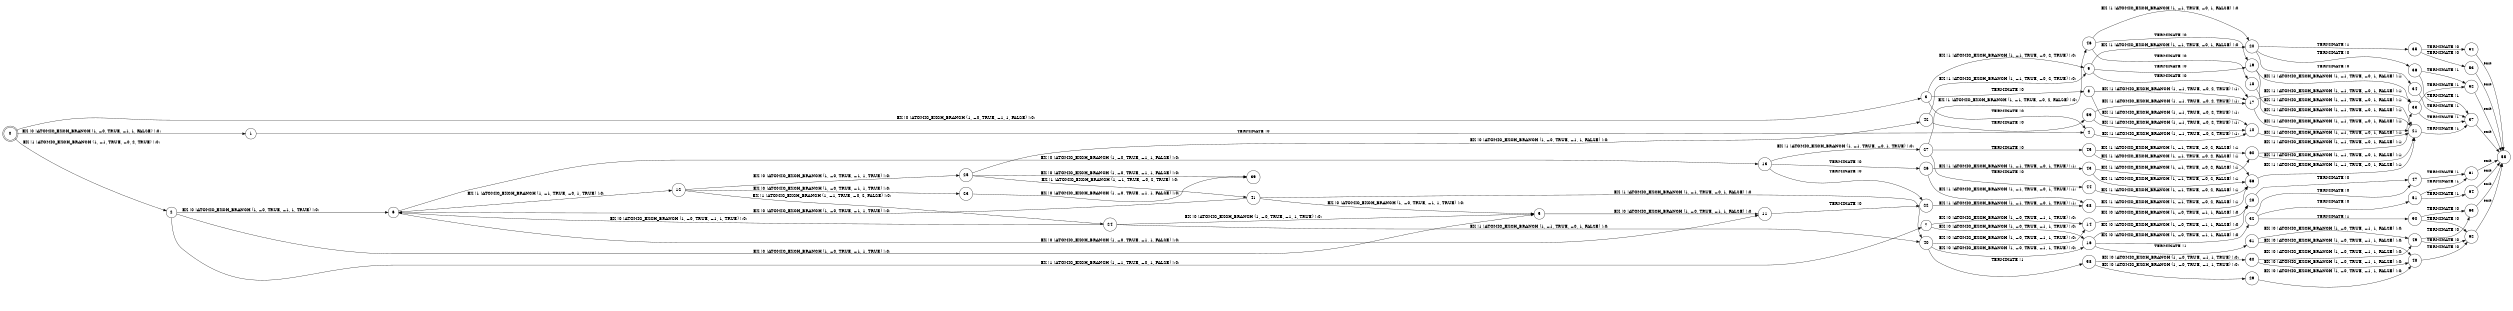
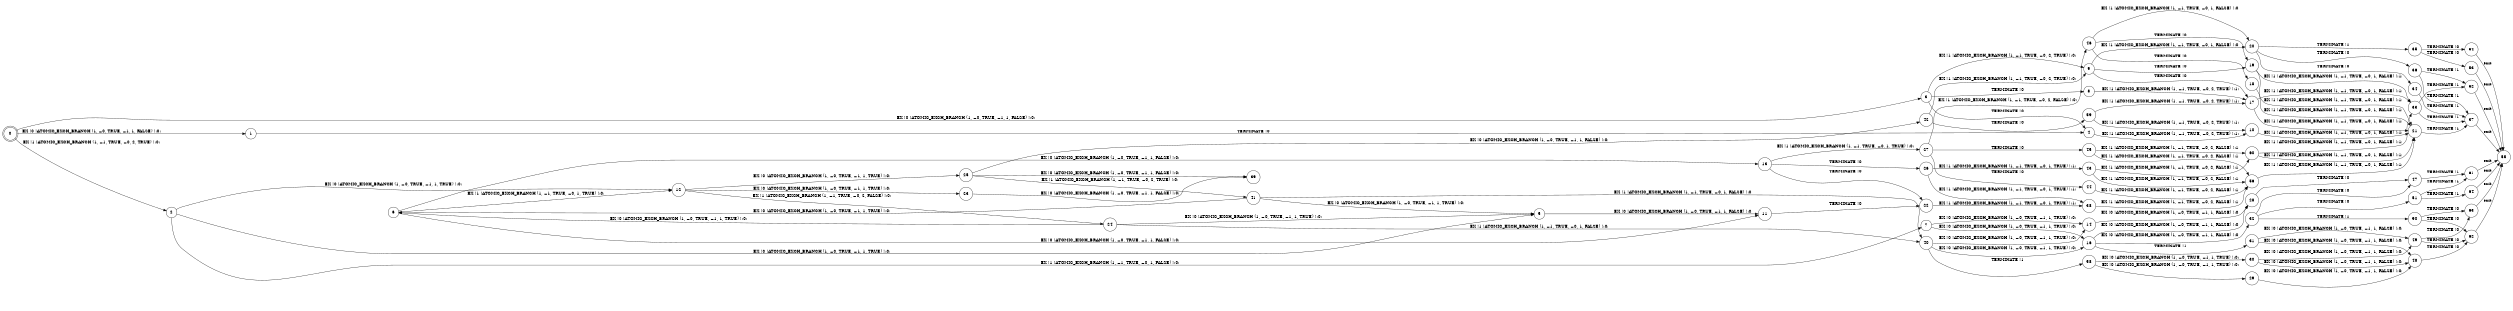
  digraph {
    rankdir=LR
    node [shape=circle]
    0 [peripheries=2]
    1
    2
    3
    4
    5
    6
    7
    8
    9
    10
    11
    12
    13
    14
    16
    17
    19
    20
    21
    22
    23
    24
    25
    26
    27
    28
    31
    32
    33
    18
    34
    35
    36
    37
    38
    39
    40
    41
    42
    43
    44
    45
    46
    47
    29
    48
    30
    49
    n50 [label=90]
    51
    52
    53
    54
    55
    56
    58
    59
    60
    61
    62
    63
    64
    0 -> 1 [label="EX !0 !ATOMIC_EXCH_BRANCH (1, +0, TRUE, +1, 1, FALSE) !:0:"]
    0 -> 2 [label="EX !1 !ATOMIC_EXCH_BRANCH (1, +1, TRUE, +0, 2, TRUE) !:0:"]
    0 -> 3 [label="EX !0 !ATOMIC_EXCH_BRANCH (1, +0, TRUE, +1, 1, FALSE) !:0:"]
    1 -> 4 [label="TERMINATE !0"]
    2 -> 5 [label="EX !0 !ATOMIC_EXCH_BRANCH (1, +0, TRUE, +1, 1, TRUE) !:0:"]
-   2 -> 6 [label="EX !0 !ATOMIC_EXCH_BRANCH (1, +0, TRUE, +1, 1, TRUE) !:0:"]
+   2 -> 12 [label="EX !0 !ATOMIC_EXCH_BRANCH (1, +0, TRUE, +1, 1, TRUE) !:0:"]
    2 -> 7 [label="EX !1 !ATOMIC_EXCH_BRANCH (1, +1, TRUE, +0, 1, FALSE) !:0:"]
    3 -> 4 [label="TERMINATE !0"]
    3 -> 8 [label="TERMINATE !0"]
    3 -> 9 [label="EX !1 !ATOMIC_EXCH_BRANCH (1, +1, TRUE, +0, 2, TRUE) !:0:"]
    4 -> 10 [label="EX !1 !ATOMIC_EXCH_BRANCH (1, +1, TRUE, +0, 2, TRUE) !:1:"]
    5 -> 11 [label="EX !0 !ATOMIC_EXCH_BRANCH (1, +0, TRUE, +1, 1, FALSE) !:0:"]
    6 -> 11 [label="EX !0 !ATOMIC_EXCH_BRANCH (1, +0, TRUE, +1, 1, FALSE) !:0:"]
    6 -> 12 [label="EX !1 !ATOMIC_EXCH_BRANCH (1, +1, TRUE, +0, 1, TRUE) !:0:"]
    6 -> 13 [label="EX !0 !ATOMIC_EXCH_BRANCH (1, +0, TRUE, +1, 1, FALSE) !:0:"]
    7 -> 14 [label="EX !0 !ATOMIC_EXCH_BRANCH (1, +0, TRUE, +1, 1, TRUE) !:0:"]
    7 -> 16 [label="EX !0 !ATOMIC_EXCH_BRANCH (1, +0, TRUE, +1, 1, TRUE) !:0:"]
-   8 -> 10 [label="EX !1 !ATOMIC_EXCH_BRANCH (1, +1, TRUE, +0, 2, TRUE) !:1:"]
    8 -> 17 [label="EX !1 !ATOMIC_EXCH_BRANCH (1, +1, TRUE, +0, 2, TRUE) !:1:"]
    9 -> 17 [label="TERMINATE !0"]
    9 -> 19 [label="TERMINATE !0"]
    9 -> 20 [label="EX !1 !ATOMIC_EXCH_BRANCH (1, +1, TRUE, +0, 1, FALSE) !:0:"]
    10 -> 21 [label="EX !1 !ATOMIC_EXCH_BRANCH (1, +1, TRUE, +0, 1, FALSE) !:1:"]
    11 -> 22 [label="TERMINATE !0"]
    12 -> 23 [label="EX !0 !ATOMIC_EXCH_BRANCH (1, +0, TRUE, +1, 1, TRUE) !:0:"]
    12 -> 24 [label="EX !1 !ATOMIC_EXCH_BRANCH (1, +1, TRUE, +0, 2, FALSE) !:0:"]
    12 -> 25 [label="EX !0 !ATOMIC_EXCH_BRANCH (1, +0, TRUE, +1, 1, TRUE) !:0:"]
    13 -> 22 [label="TERMINATE !0"]
    13 -> 26 [label="TERMINATE !0"]
    13 -> 27 [label="EX !1 !ATOMIC_EXCH_BRANCH (1, +1, TRUE, +0, 1, TRUE) !:0:"]
    14 -> 28 [label="EX !0 !ATOMIC_EXCH_BRANCH (1, +0, TRUE, +1, 1, FALSE) !:0:"]
    16 -> 28 [label="EX !0 !ATOMIC_EXCH_BRANCH (1, +0, TRUE, +1, 1, FALSE) !:0:"]
    16 -> 31 [label="TERMINATE !1"]
    16 -> 32 [label="EX !0 !ATOMIC_EXCH_BRANCH (1, +0, TRUE, +1, 1, FALSE) !:0:"]
    17 -> 21 [label="EX !1 !ATOMIC_EXCH_BRANCH (1, +1, TRUE, +0, 1, FALSE) !:1:"]
    17 -> 33 [label="EX !1 !ATOMIC_EXCH_BRANCH (1, +1, TRUE, +0, 1, FALSE) !:1:"]
    19 -> 21 [label="EX !1 !ATOMIC_EXCH_BRANCH (1, +1, TRUE, +0, 1, FALSE) !:1:"]
    19 -> 33 [label="EX !1 !ATOMIC_EXCH_BRANCH (1, +1, TRUE, +0, 1, FALSE) !:1:"]
    20 -> 34 [label="TERMINATE !0"]
    20 -> 35 [label="TERMINATE !1"]
    20 -> 36 [label="TERMINATE !0"]
    21 -> 37 [label="TERMINATE !1"]
    22 -> 38 [label="EX !1 !ATOMIC_EXCH_BRANCH (1, +1, TRUE, +0, 1, TRUE) !:1:"]
    23 -> 39 [label="EX !0 !ATOMIC_EXCH_BRANCH (1, +0, TRUE, +1, 1, FALSE) !:0:"]
    24 -> 5 [label="EX !0 !ATOMIC_EXCH_BRANCH (1, +0, TRUE, +1, 1, TRUE) !:0:"]
    24 -> 6 [label="EX !0 !ATOMIC_EXCH_BRANCH (1, +0, TRUE, +1, 1, TRUE) !:0:"]
    24 -> 40 [label="EX !1 !ATOMIC_EXCH_BRANCH (1, +1, TRUE, +0, 1, FALSE) !:0:"]
    25 -> 39 [label="EX !0 !ATOMIC_EXCH_BRANCH (1, +0, TRUE, +1, 1, FALSE) !:0:"]
    25 -> 41 [label="EX !1 !ATOMIC_EXCH_BRANCH (1, +1, TRUE, +0, 2, TRUE) !:0:"]
    25 -> 42 [label="EX !0 !ATOMIC_EXCH_BRANCH (1, +0, TRUE, +1, 1, FALSE) !:0:"]
    26 -> 38 [label="EX !1 !ATOMIC_EXCH_BRANCH (1, +1, TRUE, +0, 1, TRUE) !:1:"]
    26 -> 43 [label="EX !1 !ATOMIC_EXCH_BRANCH (1, +1, TRUE, +0, 1, TRUE) !:1:"]
    27 -> 44 [label="TERMINATE !0"]
    27 -> 45 [label="TERMINATE !0"]
    27 -> 46 [label="EX !1 !ATOMIC_EXCH_BRANCH (1, +1, TRUE, +0, 2, FALSE) !:0:"]
    28 -> 47 [label="TERMINATE !0"]
    31 -> 48 [label="EX !0 !ATOMIC_EXCH_BRANCH (1, +0, TRUE, +1, 1, FALSE) !:0:"]
    31 -> 49 [label="EX !0 !ATOMIC_EXCH_BRANCH (1, +0, TRUE, +1, 1, FALSE) !:0:"]
    32 -> 47 [label="TERMINATE !0"]
    32 -> n50 [label="TERMINATE !1"]
    32 -> 51 [label="TERMINATE !0"]
    33 -> 37 [label="TERMINATE !1"]
    33 -> 52 [label="TERMINATE !1"]
    18 -> 21 [label="EX !1 !ATOMIC_EXCH_BRANCH (1, +1, TRUE, +0, 1, FALSE) !:1:"]
    34 -> 37 [label="TERMINATE !1"]
    35 -> 53 [label="TERMINATE !0"]
    35 -> 54 [label="TERMINATE !0"]
    36 -> 37 [label="TERMINATE !1"]
    36 -> 52 [label="TERMINATE !1"]
    37 -> 55 [label=exit]
    38 -> 56 [label="EX !1 !ATOMIC_EXCH_BRANCH (1, +1, TRUE, +0, 2, FALSE) !:1:"]
    40 -> 14 [label="EX !0 !ATOMIC_EXCH_BRANCH (1, +0, TRUE, +1, 1, TRUE) !:0:"]
    40 -> 16 [label="EX !0 !ATOMIC_EXCH_BRANCH (1, +0, TRUE, +1, 1, TRUE) !:0:"]
    40 -> 58 [label="TERMINATE !1"]
    41 -> 5 [label="EX !0 !ATOMIC_EXCH_BRANCH (1, +0, TRUE, +1, 1, TRUE) !:0:"]
    41 -> 6 [label="EX !0 !ATOMIC_EXCH_BRANCH (1, +0, TRUE, +1, 1, TRUE) !:0:"]
    41 -> 40 [label="EX !1 !ATOMIC_EXCH_BRANCH (1, +1, TRUE, +0, 1, FALSE) !:0:"]
    42 -> 9 [label="EX !1 !ATOMIC_EXCH_BRANCH (1, +1, TRUE, +0, 2, TRUE) !:0:"]
    42 -> 59 [label="TERMINATE !0"]
    43 -> 56 [label="EX !1 !ATOMIC_EXCH_BRANCH (1, +1, TRUE, +0, 2, FALSE) !:1:"]
    43 -> 60 [label="EX !1 !ATOMIC_EXCH_BRANCH (1, +1, TRUE, +0, 2, FALSE) !:1:"]
    44 -> 56 [label="EX !1 !ATOMIC_EXCH_BRANCH (1, +1, TRUE, +0, 2, FALSE) !:1:"]
    45 -> 56 [label="EX !1 !ATOMIC_EXCH_BRANCH (1, +1, TRUE, +0, 2, FALSE) !:1:"]
    45 -> 60 [label="EX !1 !ATOMIC_EXCH_BRANCH (1, +1, TRUE, +0, 2, FALSE) !:1:"]
    46 -> 19 [label="TERMINATE !0"]
    46 -> 20 [label="EX !1 !ATOMIC_EXCH_BRANCH (1, +1, TRUE, +0, 1, FALSE) !:0:"]
    46 -> 18 [label="TERMINATE !0"]
    47 -> 61 [label="TERMINATE !1"]
    29 -> 48 [label="EX !0 !ATOMIC_EXCH_BRANCH (1, +0, TRUE, +1, 1, FALSE) !:0:"]
    48 -> 62 [label="TERMINATE !0"]
    30 -> 48 [label="EX !0 !ATOMIC_EXCH_BRANCH (1, +0, TRUE, +1, 1, FALSE) !:0:"]
    30 -> 49 [label="EX !0 !ATOMIC_EXCH_BRANCH (1, +0, TRUE, +1, 1, FALSE) !:0:"]
    49 -> 62 [label="TERMINATE !0"]
    49 -> 63 [label="TERMINATE !0"]
    n50 -> 62 [label="TERMINATE !0"]
    n50 -> 63 [label="TERMINATE !0"]
    51 -> 61 [label="TERMINATE !1"]
    51 -> 64 [label="TERMINATE !1"]
    52 -> 55 [label=exit]
    53 -> 55 [label=exit]
    54 -> 55 [label=exit]
    56 -> 21 [label="EX !1 !ATOMIC_EXCH_BRANCH (1, +1, TRUE, +0, 1, FALSE) !:1:"]
    58 -> 29 [label="EX !0 !ATOMIC_EXCH_BRANCH (1, +0, TRUE, +1, 1, TRUE) !:0:"]
    58 -> 30 [label="EX !0 !ATOMIC_EXCH_BRANCH (1, +0, TRUE, +1, 1, TRUE) !:0:"]
    59 -> 10 [label="EX !1 !ATOMIC_EXCH_BRANCH (1, +1, TRUE, +0, 2, TRUE) !:1:"]
    59 -> 17 [label="EX !1 !ATOMIC_EXCH_BRANCH (1, +1, TRUE, +0, 2, TRUE) !:1:"]
    60 -> 21 [label="EX !1 !ATOMIC_EXCH_BRANCH (1, +1, TRUE, +0, 1, FALSE) !:1:"]
    60 -> 33 [label="EX !1 !ATOMIC_EXCH_BRANCH (1, +1, TRUE, +0, 1, FALSE) !:1:"]
    61 -> 55 [label=exit]
    62 -> 55 [label=exit]
    63 -> 55 [label=exit]
    64 -> 55 [label=exit]
  }
